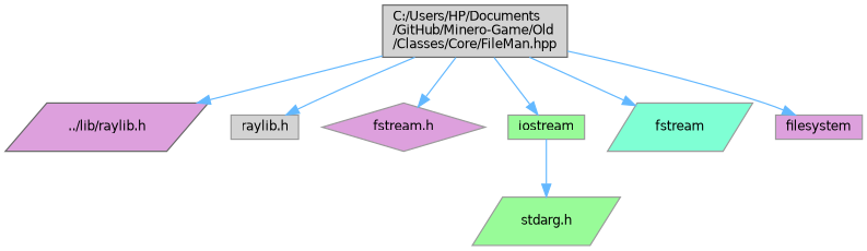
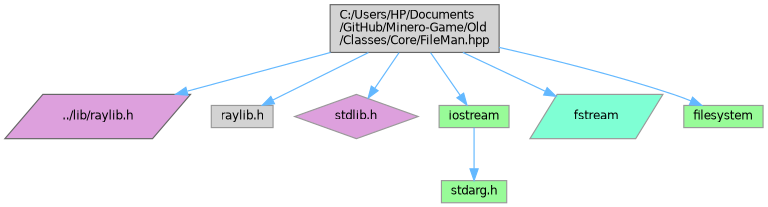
  digraph {
    node [color=grey60 fillcolor=palegreen fontname=Helvetica fontsize=10 shape=box style=filled]
    edge [color=steelblue1 fontname=Helvetica fontsize=10 labelfontname=Helvetica labelfontsize=10 style=solid]
    n1 [color=gray40 fillcolor=lightgrey fontcolor=black height=0.2 label="C:/Users/HP/Documents\l/GitHub/Minero-Game/Old\l/Classes/Core/FileMan.hpp" width=0.4]
    n2 [color=grey40 fillcolor=plum height=0.2 label="../lib/raylib.h" shape=parallelogram width=0.4]
    n3 [fillcolor=lightgrey height=0.2 label="raylib.h" width=0.4]
-   n4 [fillcolor=plum height=0.2 label="fstream.h" shape=diamond width=0.4]
+   n4 [fillcolor=plum height=0.2 label="stdlib.h" shape=diamond width=0.4]
    n5 [height=0.2 label=iostream width=0.4]
    n6 [fillcolor=aquamarine height=0.2 label=fstream shape=parallelogram width=0.4]
-   n7 [fillcolor=plum height=0.2 label=filesystem width=0.4]
-   n8 [height=0.2 label="stdarg.h" shape=parallelogram width=0.4]
+   n7 [height=0.2 label=filesystem width=0.4]
+   n8 [height=0.2 label="stdarg.h" width=0.4]
    n1 -> n2
    n1 -> n3
    n1 -> n4
    n1 -> n5
    n1 -> n6
    n1 -> n7
    n5 -> n8
  }
